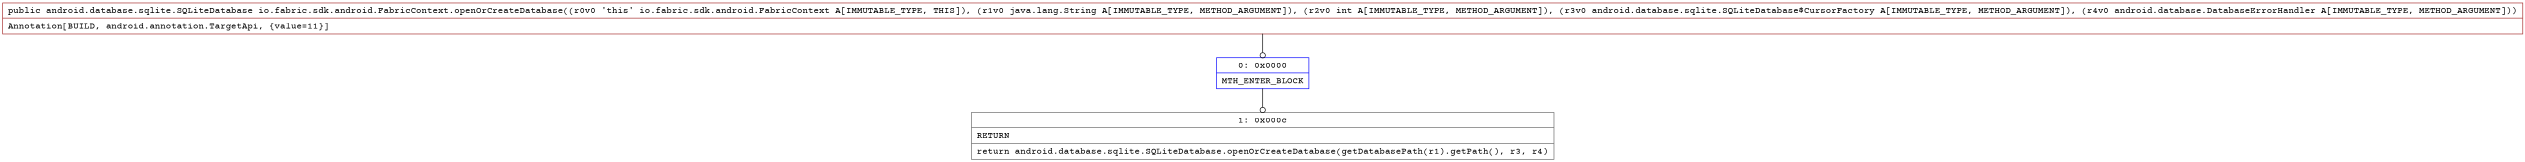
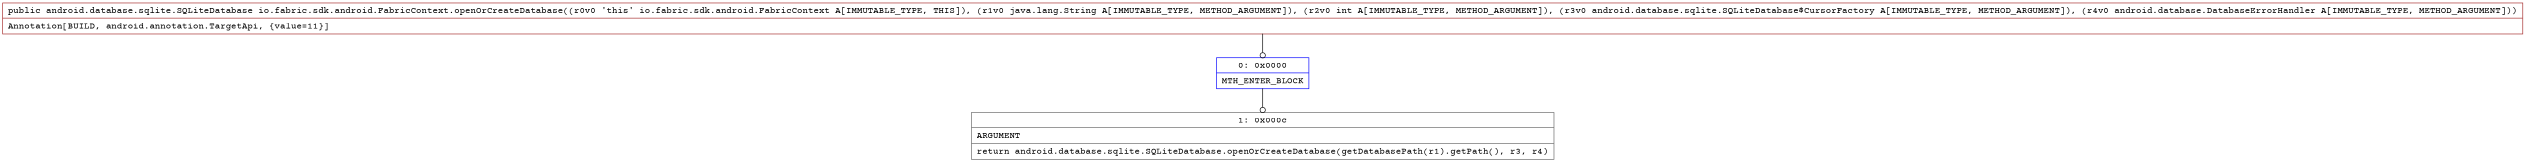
  digraph {
    fontname="Courier Prime"
    node [shape=record fontname="Courier Prime"]
    edge [arrowhead=odot fontname="Courier Prime"]
    n1 [label="{0\:\ 0x0000|MTH_ENTER_BLOCK\l}" color=blue]
-   n2 [label="{1\:\ 0x000c|RETURN\l|return android.database.sqlite.SQLiteDatabase.openOrCreateDatabase(getDatabasePath(r1).getPath(), r3, r4)\l}" color=gray40]
+   n2 [label="{1\:\ 0x000c|ARGUMENT\l|return android.database.sqlite.SQLiteDatabase.openOrCreateDatabase(getDatabasePath(r1).getPath(), r3, r4)\l}" color=gray40]
    n3 [label="{public android.database.sqlite.SQLiteDatabase io.fabric.sdk.android.FabricContext.openOrCreateDatabase((r0v0 'this' io.fabric.sdk.android.FabricContext A[IMMUTABLE_TYPE, THIS]), (r1v0 java.lang.String A[IMMUTABLE_TYPE, METHOD_ARGUMENT]), (r2v0 int A[IMMUTABLE_TYPE, METHOD_ARGUMENT]), (r3v0 android.database.sqlite.SQLiteDatabase$CursorFactory A[IMMUTABLE_TYPE, METHOD_ARGUMENT]), (r4v0 android.database.DatabaseErrorHandler A[IMMUTABLE_TYPE, METHOD_ARGUMENT]))  | Annotation[BUILD, android.annotation.TargetApi, \{value=11\}]\l}" color=brown]
    n1 -> n2
    n3 -> n1
  }
